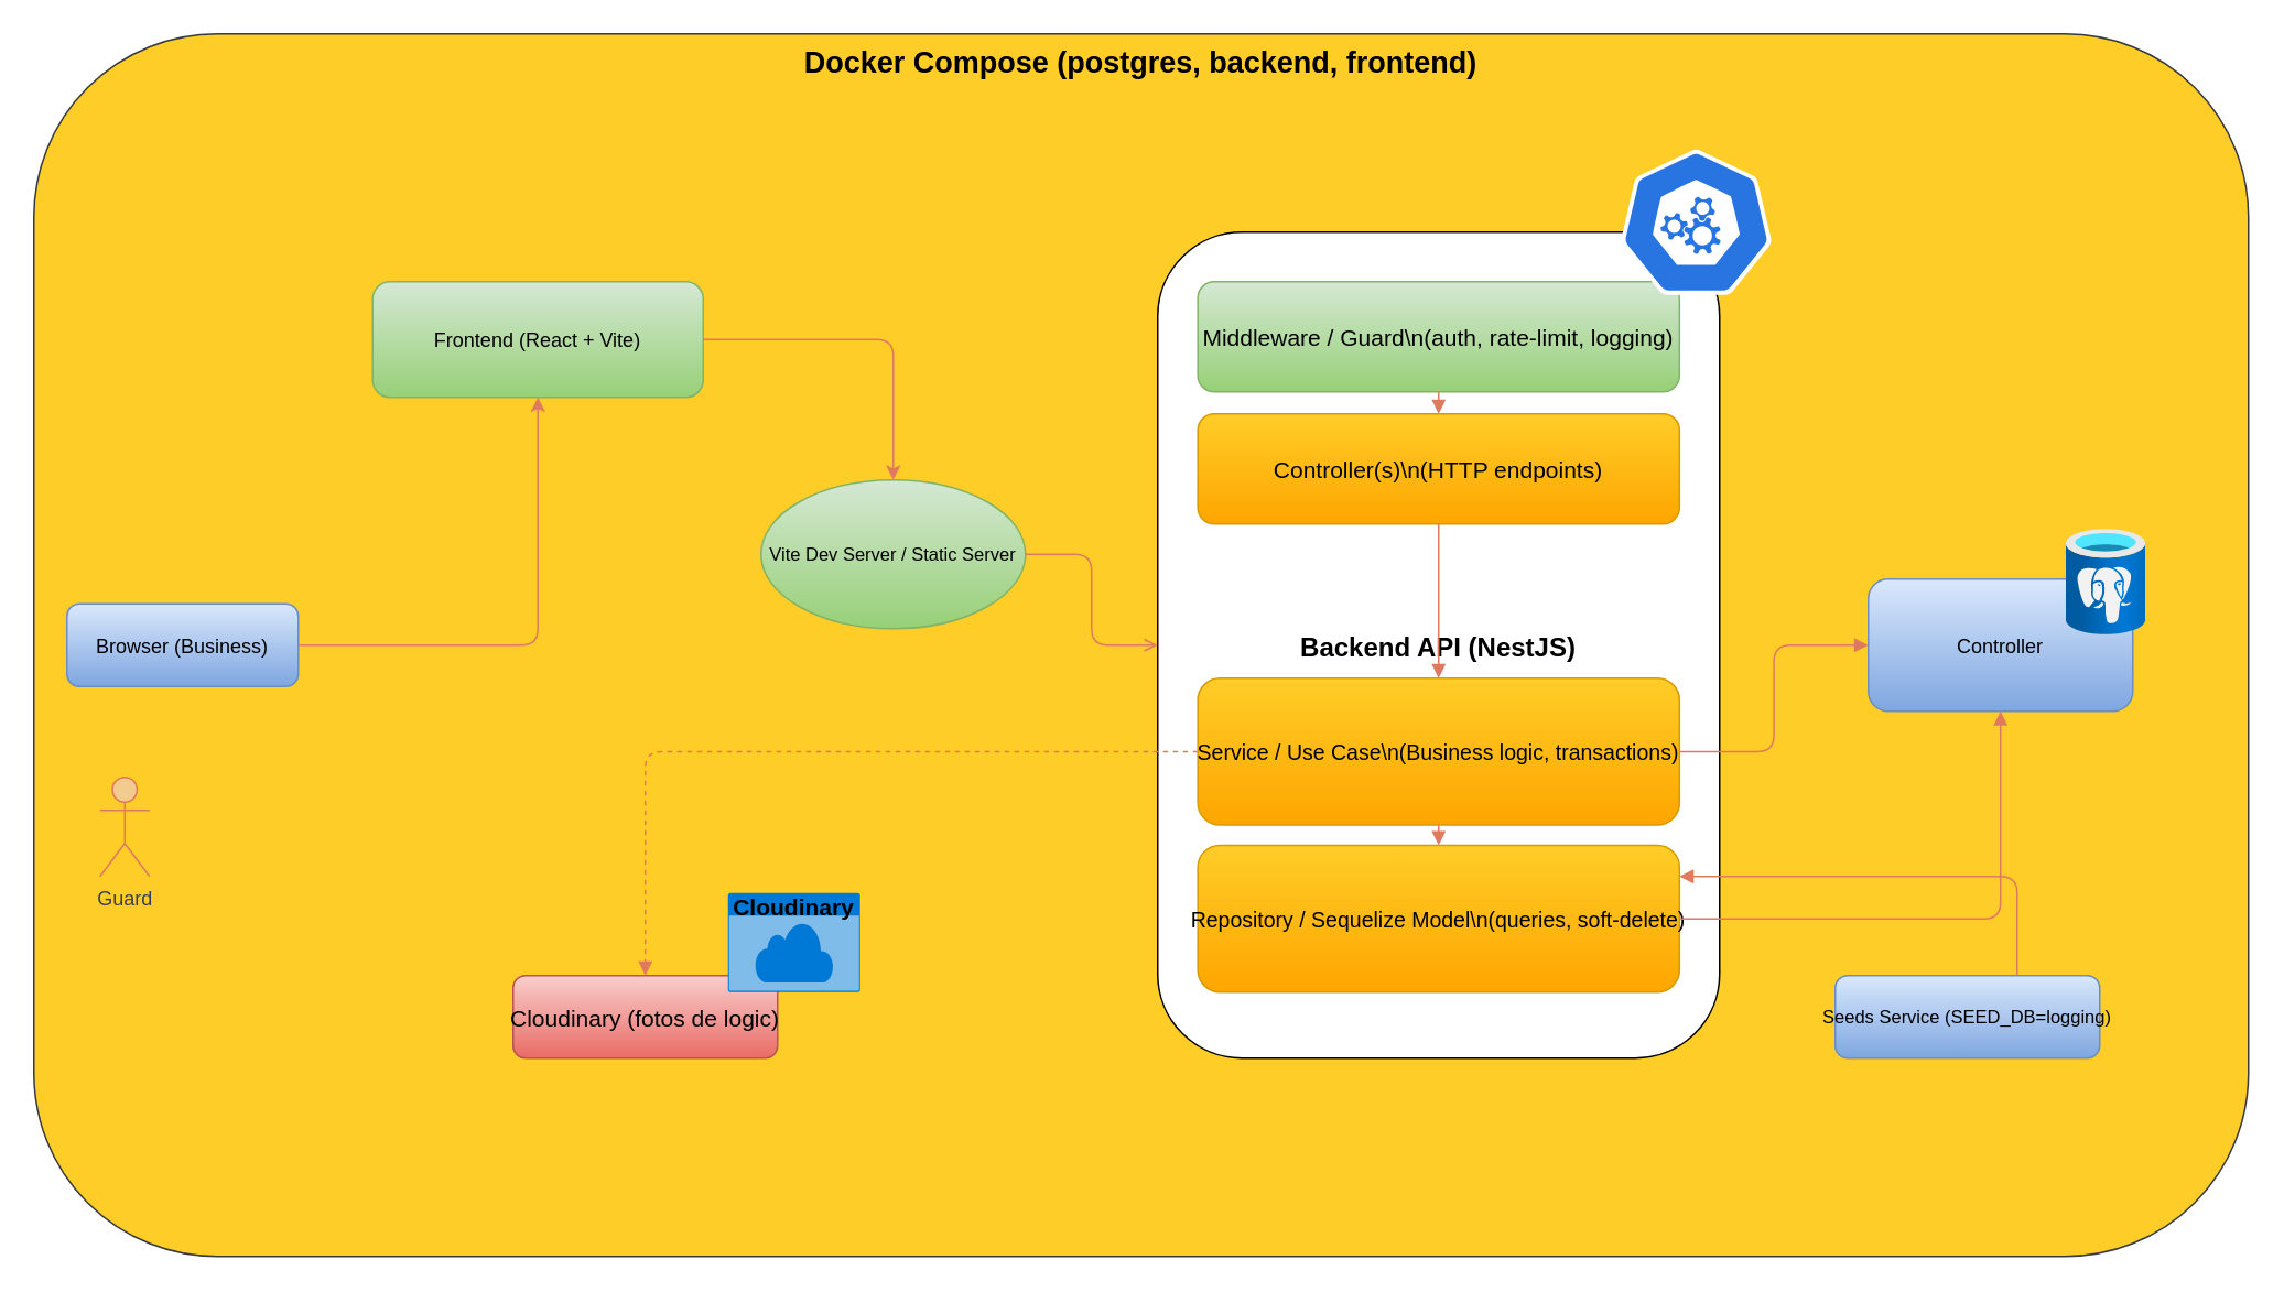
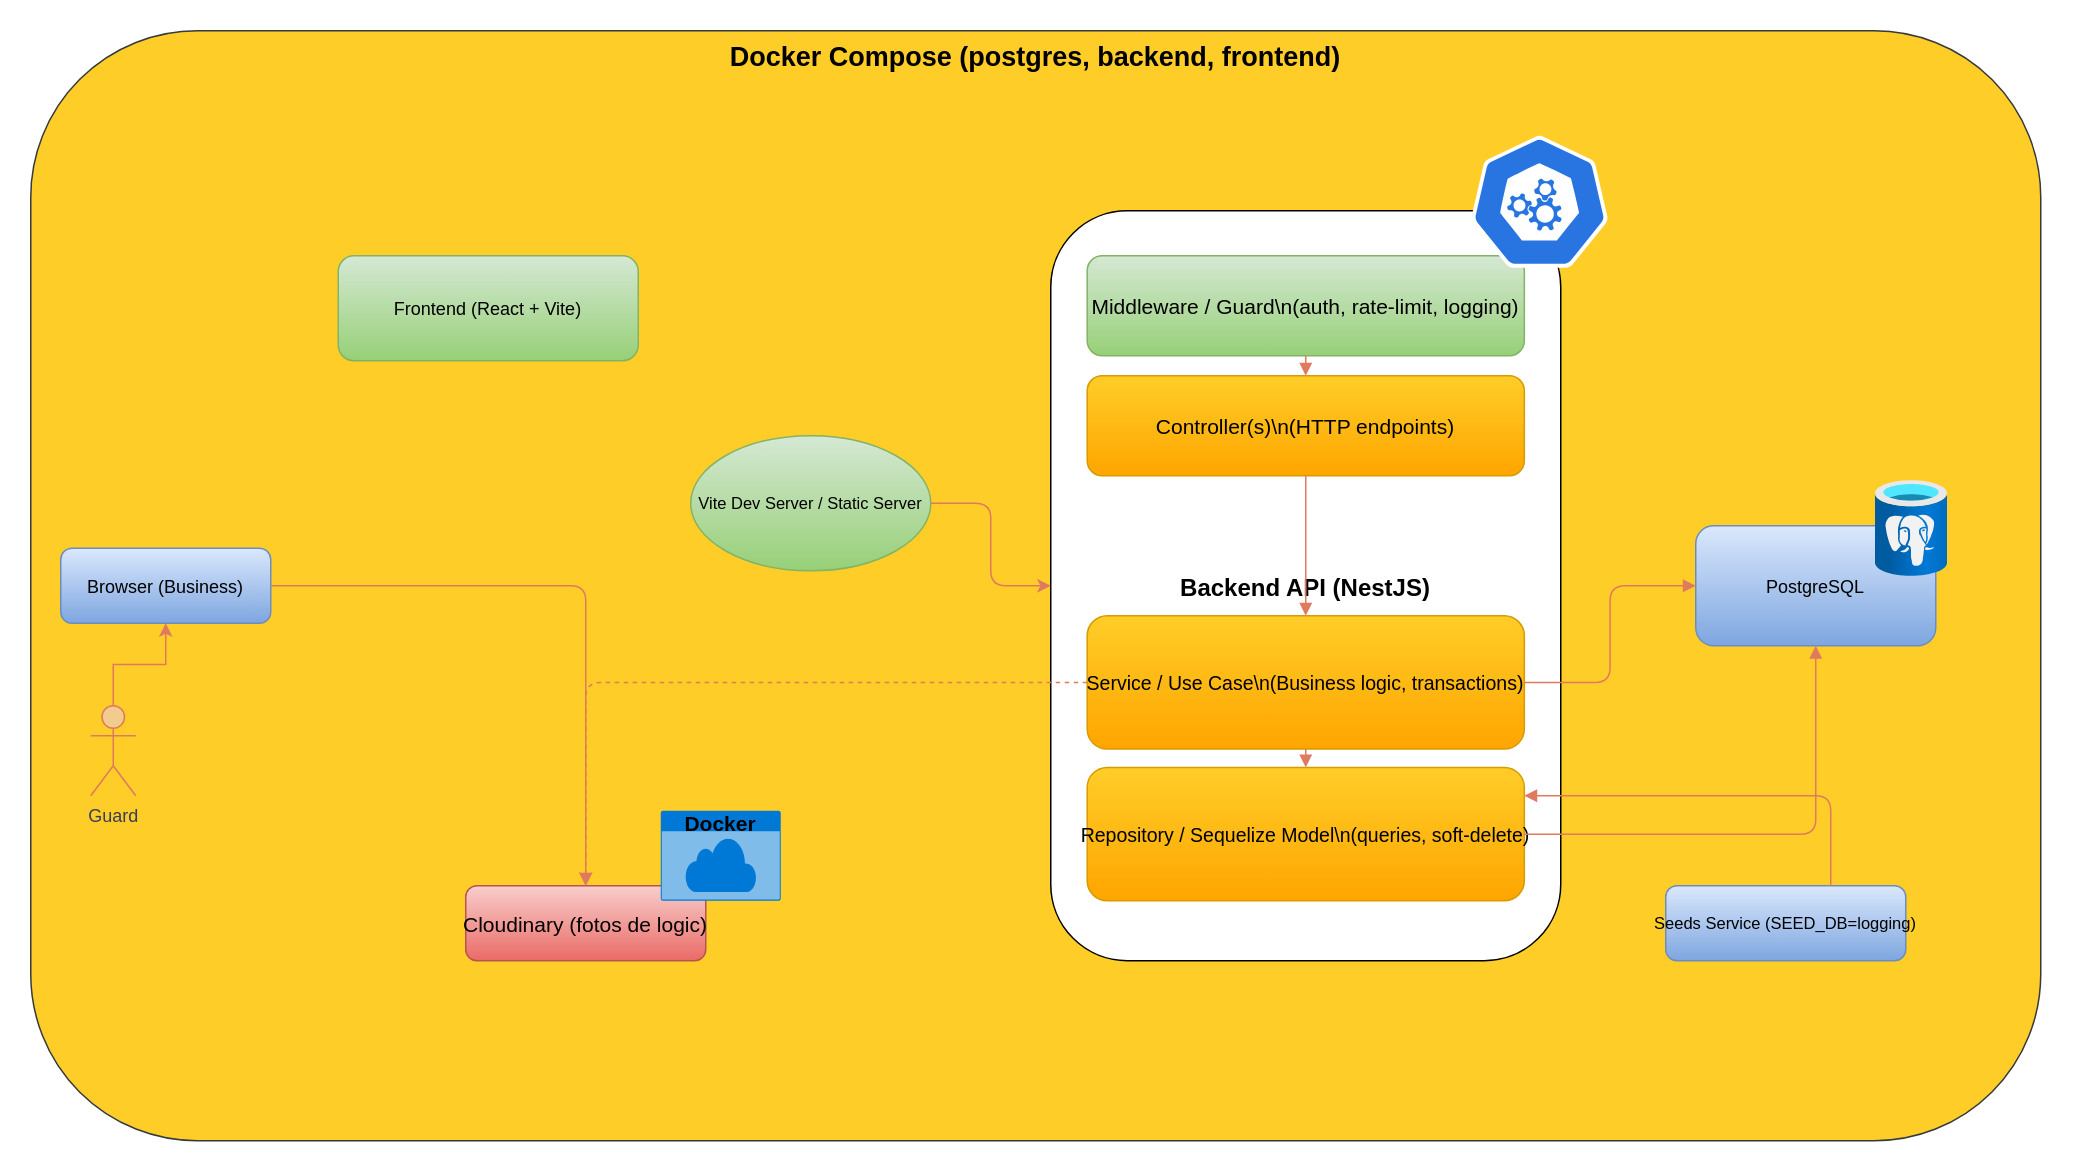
  <mxCell id="0" />
  <mxCell id="1" parent="0" />
  <mxCell id="2" value="Docker Compose (postgres, backend, frontend)" style="rounded=1;strokeWidth=1;fontStyle=1;align=center;verticalAlign=top;labelBackgroundColor=none;fontSize=18;fillColor=#ffcd28;strokeColor=#36393d;" parent="1" vertex="1"><mxGeometry x="20" y="20" width="1340" height="740" as="geometry" /></mxCell>
  <mxCell id="3" value="Browser (Business)" style="rounded=1;fillColor=#dae8fc;strokeColor=#6c8ebf;fontSize=12;labelBackgroundColor=none;gradientColor=#7ea6e0;" parent="1" vertex="1"><mxGeometry x="40" y="365" width="140" height="50" as="geometry" /></mxCell>
  <mxCell id="4" value="Frontend (React + Vite)" style="rounded=1;fillColor=#d5e8d4;strokeColor=#82b366;fontSize=12;labelBackgroundColor=none;gradientColor=#97d077;" parent="1" vertex="1"><mxGeometry x="225" y="170" width="200" height="70" as="geometry" /></mxCell>
  <mxCell id="5" value="Vite Dev Server / Static Server" style="ellipse;whiteSpace=wrap;html=1;fillColor=#d5e8d4;strokeColor=#82b366;fontSize=11;labelBackgroundColor=none;rounded=1;gradientColor=#97d077;" parent="1" vertex="1"><mxGeometry x="460" y="290" width="160" height="90" as="geometry" /></mxCell>
  <mxCell id="6" value="Backend API (NestJS)" style="rounded=1;fontSize=16;labelBackgroundColor=none;fontStyle=1" parent="1" vertex="1"><mxGeometry x="700" y="140" width="340" height="500" as="geometry" /></mxCell>
  <mxCell id="7" value="Middleware / Guard\n(auth, rate-limit, logging)" style="rounded=1;fillColor=#d5e8d4;strokeColor=#82b366;fontSize=14;labelBackgroundColor=none;gradientColor=#97d077;fontStyle=0" parent="6" vertex="1"><mxGeometry x="24.286" y="30.002" width="291.429" height="66.667" as="geometry" /></mxCell>
  <mxCell id="8" value="Controller(s)\n(HTTP endpoints)" style="rounded=1;fillColor=#ffcd28;strokeColor=#d79b00;fontSize=14;labelBackgroundColor=none;gradientColor=#ffa500;" parent="6" vertex="1"><mxGeometry x="24.286" y="110.002" width="291.429" height="66.667" as="geometry" /></mxCell>
  <mxCell id="9" value="Service / Use Case\n(Business logic, transactions)" style="rounded=1;fillColor=#ffcd28;strokeColor=#d79b00;fontSize=13;labelBackgroundColor=none;gradientColor=#ffa500;" parent="6" vertex="1"><mxGeometry x="24.286" y="270.002" width="291.429" height="88.889" as="geometry" /></mxCell>
  <mxCell id="10" value="Repository / Sequelize Model\n(queries, soft-delete)" style="rounded=1;fillColor=#ffcd28;strokeColor=#d79b00;fontSize=13;labelBackgroundColor=none;gradientColor=#ffa500;" parent="6" vertex="1"><mxGeometry x="24.286" y="371.113" width="291.429" height="88.889" as="geometry" /></mxCell>
  <mxCell id="11" style="edgeStyle=orthogonalEdgeStyle;rounded=1;strokeColor=#E07A5F;startArrow=none;endArrow=block;labelBackgroundColor=none;fontColor=default;" parent="6" source="7" target="8" edge="1"><mxGeometry relative="1" as="geometry" /></mxCell>
  <mxCell id="12" style="edgeStyle=orthogonalEdgeStyle;rounded=1;strokeColor=#E07A5F;startArrow=none;endArrow=block;labelBackgroundColor=none;fontColor=default;" parent="6" source="8" target="9" edge="1"><mxGeometry relative="1" as="geometry" /></mxCell>
  <mxCell id="13" style="edgeStyle=orthogonalEdgeStyle;rounded=1;strokeColor=#E07A5F;startArrow=none;endArrow=block;labelBackgroundColor=none;fontColor=default;" parent="6" source="9" target="10" edge="1"><mxGeometry relative="1" as="geometry" /></mxCell>
  <mxCell id="14" value="Cloudinary (fotos de logic)" style="rounded=1;fillColor=#f8cecc;strokeColor=#b85450;fontSize=14;labelBackgroundColor=none;gradientColor=#ea6b66;" parent="1" vertex="1"><mxGeometry x="310" y="590" width="160" height="50" as="geometry" /></mxCell>
- <mxCell id="15" style="edgeStyle=orthogonalEdgeStyle;rounded=1;strokeColor=#E07A5F;labelBackgroundColor=none;fontColor=default;" parent="1" source="3" target="4" edge="1"><mxGeometry relative="1" as="geometry" /></mxCell>
- <mxCell id="16" style="edgeStyle=orthogonalEdgeStyle;rounded=1;strokeColor=#E07A5F;labelBackgroundColor=none;fontColor=default;" parent="1" source="4" target="5" edge="1"><mxGeometry relative="1" as="geometry" /></mxCell>
- <mxCell id="17" style="edgeStyle=orthogonalEdgeStyle;rounded=1;strokeColor=#E07A5F;labelBackgroundColor=none;fontColor=default;endArrow=open;" parent="1" source="5" target="6" edge="1"><mxGeometry relative="1" as="geometry" /></mxCell>
+ <mxCell id="15" style="edgeStyle=orthogonalEdgeStyle;rounded=1;strokeColor=#E07A5F;labelBackgroundColor=none;fontColor=default;" parent="1" source="3" target="14" edge="1"><mxGeometry relative="1" as="geometry" /></mxCell>
+ <mxCell id="17" style="edgeStyle=orthogonalEdgeStyle;rounded=1;strokeColor=#E07A5F;labelBackgroundColor=none;fontColor=default;" parent="1" source="5" target="6" edge="1"><mxGeometry relative="1" as="geometry" /></mxCell>
  <mxCell id="18" style="edgeStyle=orthogonalEdgeStyle;rounded=1;strokeColor=#E07A5F;startArrow=none;endArrow=block;dashed=1;labelBackgroundColor=none;fontColor=default;" parent="1" source="9" target="14" edge="1"><mxGeometry relative="1" as="geometry" /></mxCell>
  <mxCell id="19" value="Seeds Service (SEED_DB=logging)" style="rounded=1;fillColor=#dae8fc;strokeColor=#6c8ebf;fontSize=11;labelBackgroundColor=none;gradientColor=#7ea6e0;" parent="1" vertex="1"><mxGeometry x="1110" y="590" width="160" height="50" as="geometry" /></mxCell>
  <mxCell id="20" style="edgeStyle=orthogonalEdgeStyle;rounded=1;strokeColor=#E07A5F;startArrow=none;endArrow=block;labelBackgroundColor=none;fontColor=default;" parent="1" source="19" target="10" edge="1"><mxGeometry relative="1" as="geometry"><Array as="points"><mxPoint x="1220" y="530" /></Array></mxGeometry></mxCell>
- <mxCell id="21" value="Controller" style="cylinder;fillColor=#dae8fc;strokeColor=#6c8ebf;fontSize=12;labelBackgroundColor=none;rounded=1;gradientColor=#7ea6e0;" parent="1" vertex="1"><mxGeometry x="1130" y="350" width="160" height="80" as="geometry" /></mxCell>
+ <mxCell id="21" value="PostgreSQL" style="cylinder;fillColor=#dae8fc;strokeColor=#6c8ebf;fontSize=12;labelBackgroundColor=none;rounded=1;gradientColor=#7ea6e0;" parent="1" vertex="1"><mxGeometry x="1130" y="350" width="160" height="80" as="geometry" /></mxCell>
  <mxCell id="22" style="edgeStyle=orthogonalEdgeStyle;rounded=1;strokeColor=#E07A5F;startArrow=none;endArrow=block;labelBackgroundColor=none;fontColor=default;" parent="1" source="10" target="21" edge="1"><mxGeometry relative="1" as="geometry" /></mxCell>
  <mxCell id="23" style="edgeStyle=orthogonalEdgeStyle;rounded=1;strokeColor=#E07A5F;startArrow=block;endArrow=none;labelBackgroundColor=none;fontColor=default;" parent="1" source="21" target="9" edge="1"><mxGeometry relative="1" as="geometry" /></mxCell>
  <mxCell id="24" value="" style="image;aspect=fixed;html=1;points=[];align=center;fontSize=12;image=img/lib/azure2/databases/Azure_Database_PostgreSQL_Server.svg;strokeColor=#E07A5F;fontColor=#393C56;fillColor=#F2CC8F;" vertex="1" parent="1"><mxGeometry x="1250" y="320" width="48" height="64" as="geometry" /></mxCell>
- <mxCell id="25" value="&lt;font style=&quot;font-size: 14px; color: light-dark(rgb(0, 0, 0), rgb(255, 255, 255));&quot;&gt;&lt;b style=&quot;&quot;&gt;Cloudinary&lt;/b&gt;&lt;/font&gt;" style="html=1;whiteSpace=wrap;strokeColor=none;fillColor=#0079D6;labelPosition=center;verticalLabelPosition=middle;verticalAlign=top;align=center;fontSize=12;outlineConnect=0;spacingTop=-6;fontColor=#FFFFFF;sketch=0;shape=mxgraph.sitemap.cloud;" vertex="1" parent="1"><mxGeometry x="440" y="540" width="80" height="60" as="geometry" /></mxCell>
+ <mxCell id="25" value="&lt;font style=&quot;font-size: 14px; color: light-dark(rgb(0, 0, 0), rgb(255, 255, 255));&quot;&gt;&lt;b style=&quot;&quot;&gt;Docker&lt;/b&gt;&lt;/font&gt;" style="html=1;whiteSpace=wrap;strokeColor=none;fillColor=#0079D6;labelPosition=center;verticalLabelPosition=middle;verticalAlign=top;align=center;fontSize=12;outlineConnect=0;spacingTop=-6;fontColor=#FFFFFF;sketch=0;shape=mxgraph.sitemap.cloud;" vertex="1" parent="1"><mxGeometry x="440" y="540" width="80" height="60" as="geometry" /></mxCell>
  <mxCell id="26" value="" style="shape=image;html=1;verticalAlign=top;verticalLabelPosition=bottom;labelBackgroundColor=#ffffff;imageAspect=0;aspect=fixed;image=https://icons.diagrams.net/icon-cache1/Social_Media-2845/17-Google_chrome-520.svg;strokeColor=#E07A5F;fontColor=#393C56;fillColor=#F2CC8F;" vertex="1" parent="1"><mxGeometry x="150" y="336" width="48" height="48" as="geometry" /></mxCell>
+ <mxCell id="27" style="edgeStyle=orthogonalEdgeStyle;rounded=0;orthogonalLoop=1;jettySize=auto;html=1;entryX=0.5;entryY=1;entryDx=0;entryDy=0;strokeColor=#E07A5F;fontColor=#393C56;fillColor=#F2CC8F;" edge="1" parent="1" source="28" target="3"><mxGeometry relative="1" as="geometry" /></mxCell>
  <mxCell id="28" value="Guard" style="shape=umlActor;verticalLabelPosition=bottom;verticalAlign=top;html=1;outlineConnect=0;strokeColor=#E07A5F;fontColor=#393C56;fillColor=#F2CC8F;" vertex="1" parent="1"><mxGeometry x="60" y="470" width="30" height="60" as="geometry" /></mxCell>
  <mxCell id="29" value="" style="aspect=fixed;sketch=0;html=1;dashed=0;whitespace=wrap;verticalLabelPosition=bottom;verticalAlign=top;fillColor=#2875E2;strokeColor=#ffffff;points=[[0.005,0.63,0],[0.1,0.2,0],[0.9,0.2,0],[0.5,0,0],[0.995,0.63,0],[0.72,0.99,0],[0.5,1,0],[0.28,0.99,0]];shape=mxgraph.kubernetes.icon2;prIcon=api;fontColor=#393C56;" vertex="1" parent="1"><mxGeometry x="980" y="90" width="91.67" height="88" as="geometry" /></mxCell>
